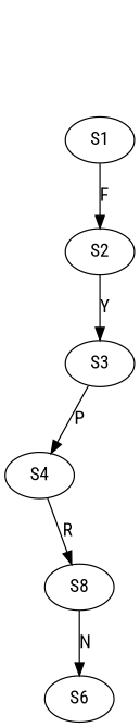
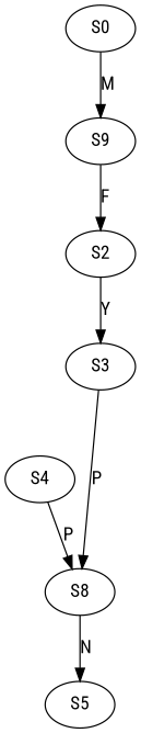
  strict digraph {
    fontname="Roboto Condensed"
    node [fontname="Roboto Condensed"]
    edge [fontname="Roboto Condensed"]
-   S1
+   S0
+   S1 [label=S9]
    S2
    S3
    S4
    n6 [label=S8]
-   S6
+   S6 [label=S5]
+   S0 -> S1 [label=M]
    S1 -> S2 [label=F]
    S2 -> S3 [label=Y]
-   S3 -> S4 [label=P]
-   S4 -> n6 [label=R]
+   S3 -> n6 [label=P]
+   S4 -> n6 [label=P]
    n6 -> S6 [label=N]
  }
